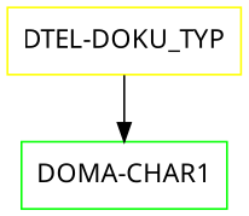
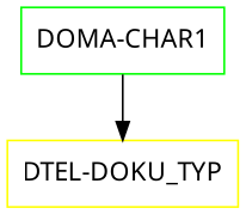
  digraph {
    fontname="Noto Sans"
    node [shape=box fontname="Noto Sans"]
    "DTEL-DOKU_TYP" [color=yellow]
    "DOMA-CHAR1" [color=green]
-   "DTEL-DOKU_TYP" -> "DOMA-CHAR1" [fontname="Noto Sans"]
+   "DOMA-CHAR1" -> "DTEL-DOKU_TYP" [fontname="Noto Sans"]
  }
